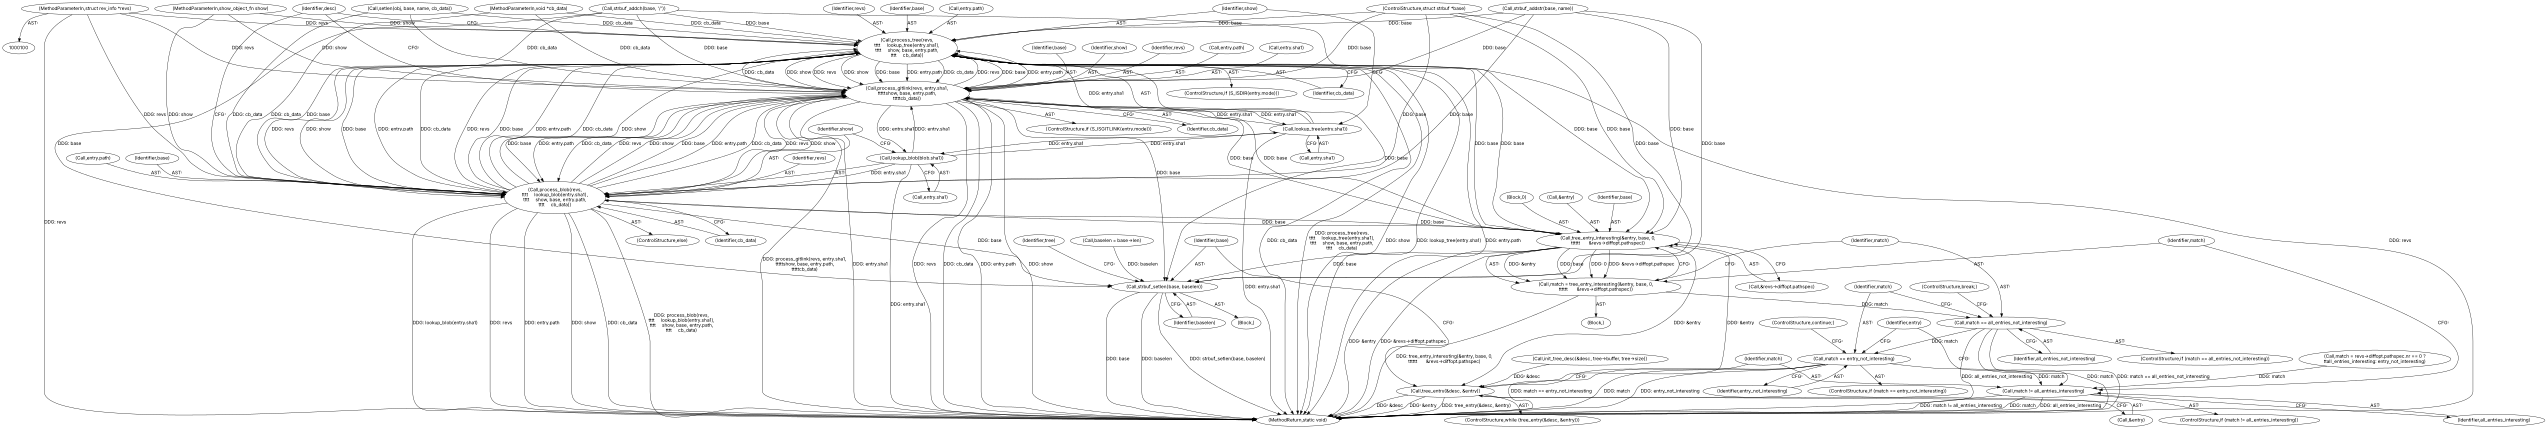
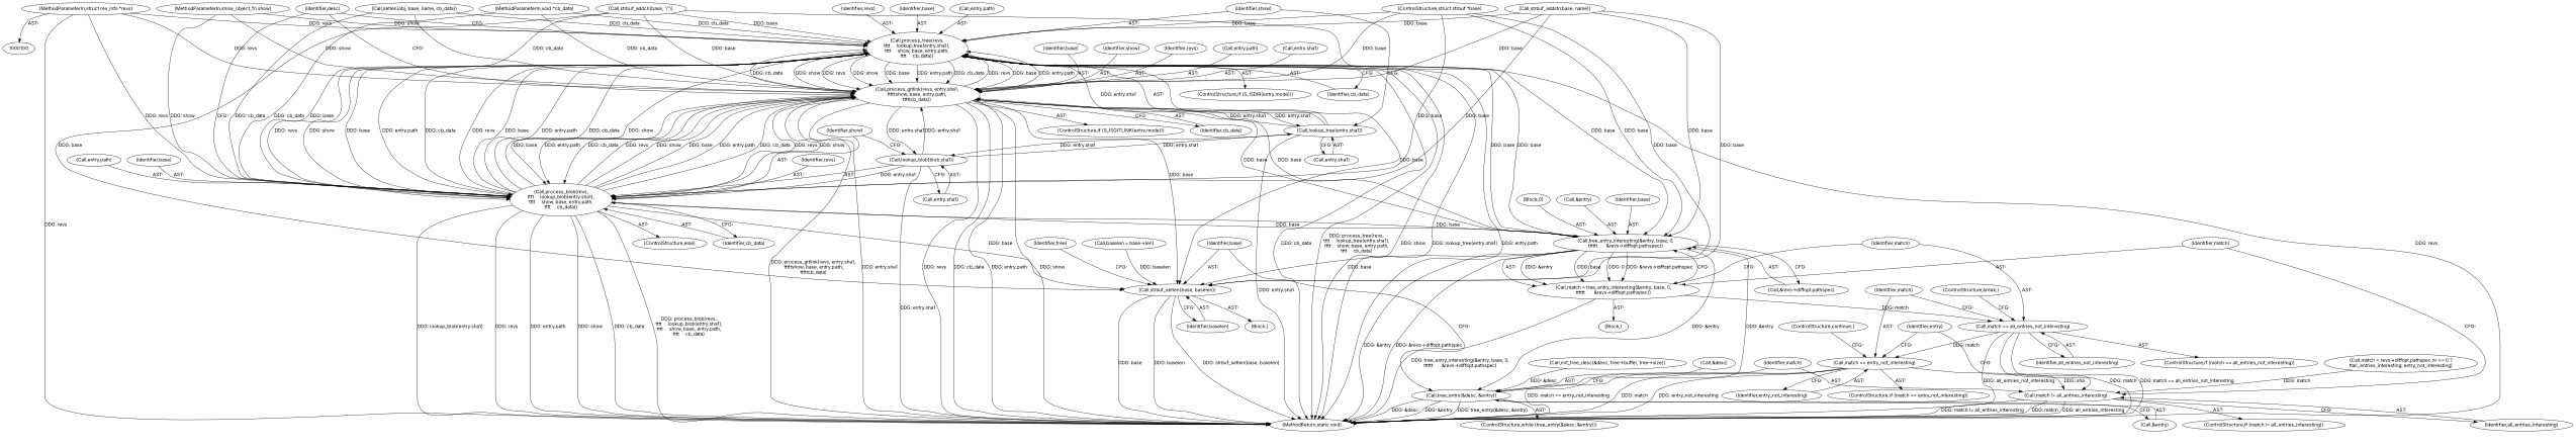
  digraph {
    fontname=Inter
    node [fontname=Inter]
    edge [fontname=Inter]
    n1 [label="(MethodParameterIn,struct rev_info *revs)"]
    n2 [label="(Call,process_tree(revs,\n\t\t\t\t     lookup_tree(entry.sha1),\n\t\t\t\t     show, base, entry.path,\n\t\t\t\t     cb_data))"]
    n3 [label="(Call,process_gitlink(revs, entry.sha1,\n\t\t\t\t\tshow, base, entry.path,\n\t\t\t\t\tcb_data))"]
    n4 [label="(Call,process_blob(revs,\n\t\t\t\t     lookup_blob(entry.sha1),\n\t\t\t\t     show, base, entry.path,\n\t\t\t\t     cb_data))"]
    n5 [label="(MethodReturn,static void)"]
    1000100
    n7 [label="(Call,tree_entry_interesting(&entry, base, 0,\n\t\t\t\t\t\t       &revs->diffopt.pathspec))"]
    n8 [label="(Call,strbuf_setlen(base, baselen))"]
    n9 [label="(ControlStructure,if (S_ISDIR(entry.mode)))"]
    n10 [label="(Identifier,cb_data)"]
    n11 [label="(Call,lookup_tree(entry.sha1))"]
    n12 [label="(Call,lookup_blob(blob.sha1))"]
    n13 [label="(ControlStructure,if (S_ISGITLINK(entry.mode)))"]
    n14 [label="(Identifier,cb_data)"]
    n15 [label="(Identifier,cb_data)"]
    n16 [label="(ControlStructure,else)"]
    n17 [label="(Call,tree_entry(&desc, &entry))"]
    n18 [label="(Call,match = tree_entry_interesting(&entry, base, 0,\n\t\t\t\t\t\t       &revs->diffopt.pathspec))"]
    n19 [label="(Call,&revs->diffopt.pathspec)"]
    n20 [label="(Block,)"]
    n21 [label="(Identifier,baselen)"]
    n22 [label="(ControlStructure,while (tree_entry(&desc, &entry)))"]
    n23 [label="(Call,&entry)"]
    n24 [label="(Call,match == all_entries_not_interesting)"]
    n25 [label="(Block,)"]
    n26 [label="(Call,match == entry_not_interesting)"]
    n27 [label="(Identifier,all_entries_not_interesting)"]
    n28 [label="(ControlStructure,if (match == all_entries_not_interesting))"]
    n29 [label="(Call,match != all_entries_interesting)"]
    n30 [label="(Identifier,entry_not_interesting)"]
    n31 [label="(ControlStructure,if (match == entry_not_interesting))"]
    n32 [label="(ControlStructure,if (match != all_entries_interesting))"]
    n33 [label="(Identifier,all_entries_interesting)"]
    n34 [label="(Call,entry.sha1)"]
    n35 [label="(Call,entry.sha1)"]
    n36 [label="(ControlStructure,continue;)"]
    n37 [label="(MethodParameterIn,show_object_fn show)"]
    n38 [label="(Identifier,revs)"]
    n39 [label="(ControlStructure,break;)"]
    n40 [label="(Identifier,desc)"]
    n41 [label="(Identifier,revs)"]
    n42 [label="(ControlStructure,struct strbuf *base)"]
    n43 [label="(Block,0)"]
    n44 [label="(Call,init_tree_desc(&desc, tree->buffer, tree->size))"]
    n45 [label="(Identifier,revs)"]
    n46 [label="(Identifier,base)"]
    n47 [label="(Identifier,show)"]
    n48 [label="(Identifier,show)"]
+   n49 [label="(Call,&desc)"]
    n50 [label="(Call,entry.path)"]
    n51 [label="(Identifier,entry)"]
    n52 [label="(Identifier,match)"]
    n53 [label="(Call,setlen(obj, base, name, cb_data))"]
    n54 [label="(Call,entry.path)"]
    n55 [label="(Identifier,match)"]
    n56 [label="(Identifier,match)"]
    n57 [label="(Call,entry.sha1)"]
    n58 [label="(Call,&entry)"]
    n59 [label="(Identifier,base)"]
    n60 [label="(Call,strbuf_addstr(base, name))"]
    n61 [label="(MethodParameterIn,void *cb_data)"]
    n62 [label="(Call,match = revs->diffopt.pathspec.nr == 0 ?\n\t\tall_entries_interesting: entry_not_interesting)"]
    n63 [label="(Identifier,base)"]
    n64 [label="(Call,entry.path)"]
    n65 [label="(Identifier,tree)"]
    n66 [label="(Identifier,base)"]
    n67 [label="(Identifier,match)"]
    n68 [label="(Call,strbuf_addch(base, '/'))"]
    n69 [label="(Call,baselen = base->len)"]
    n70 [label="(Identifier,show)"]
    n71 [label="(Identifier,base)"]
    n1 -> n2 [label="DDG: revs"]
    n1 -> n3 [label="DDG: revs"]
    n1 -> n4 [label="DDG: revs"]
    n1 -> n5 [label="DDG: revs"]
    n1 -> 1000100 [label="AST: "]
    n2 -> n3 [label="DDG: revs"]
    n2 -> n3 [label="DDG: show"]
    n2 -> n3 [label="DDG: base"]
    n2 -> n3 [label="DDG: entry.path"]
    n2 -> n3 [label="DDG: cb_data"]
    n2 -> n4 [label="DDG: revs"]
    n2 -> n4 [label="DDG: show"]
    n2 -> n4 [label="DDG: base"]
    n2 -> n4 [label="DDG: entry.path"]
    n2 -> n4 [label="DDG: cb_data"]
    n2 -> n5 [label="DDG: cb_data"]
    n2 -> n5 [label="DDG: process_tree(revs,\n\t\t\t\t     lookup_tree(entry.sha1),\n\t\t\t\t     show, base, entry.path,\n\t\t\t\t     cb_data)"]
    n2 -> n5 [label="DDG: show"]
    n2 -> n5 [label="DDG: lookup_tree(entry.sha1)"]
    n2 -> n5 [label="DDG: entry.path"]
    n2 -> n5 [label="DDG: revs"]
    n2 -> n7 [label="DDG: base"]
    n2 -> n8 [label="DDG: base"]
    n2 -> n9 [label="AST: "]
    n2 -> n10 [label="CFG: "]
    n3 -> n2 [label="DDG: revs"]
    n3 -> n2 [label="DDG: base"]
    n3 -> n2 [label="DDG: entry.path"]
    n3 -> n2 [label="DDG: cb_data"]
    n3 -> n2 [label="DDG: show"]
    n3 -> n4 [label="DDG: revs"]
    n3 -> n4 [label="DDG: show"]
    n3 -> n4 [label="DDG: base"]
    n3 -> n4 [label="DDG: entry.path"]
    n3 -> n4 [label="DDG: cb_data"]
    n3 -> n5 [label="DDG: process_gitlink(revs, entry.sha1,\n\t\t\t\t\tshow, base, entry.path,\n\t\t\t\t\tcb_data)"]
    n3 -> n5 [label="DDG: entry.sha1"]
    n3 -> n5 [label="DDG: revs"]
    n3 -> n5 [label="DDG: cb_data"]
    n3 -> n5 [label="DDG: entry.path"]
    n3 -> n5 [label="DDG: show"]
    n3 -> n7 [label="DDG: base"]
    n3 -> n8 [label="DDG: base"]
    n3 -> n11 [label="DDG: entry.sha1"]
    n3 -> n12 [label="DDG: entry.sha1"]
    n3 -> n13 [label="AST: "]
    n3 -> n14 [label="CFG: "]
    n4 -> n2 [label="DDG: revs"]
    n4 -> n2 [label="DDG: base"]
    n4 -> n2 [label="DDG: entry.path"]
    n4 -> n2 [label="DDG: cb_data"]
    n4 -> n2 [label="DDG: show"]
    n4 -> n3 [label="DDG: revs"]
    n4 -> n3 [label="DDG: show"]
    n4 -> n3 [label="DDG: base"]
    n4 -> n3 [label="DDG: entry.path"]
    n4 -> n3 [label="DDG: cb_data"]
    n4 -> n5 [label="DDG: entry.path"]
    n4 -> n5 [label="DDG: show"]
    n4 -> n5 [label="DDG: lookup_blob(entry.sha1)"]
    n4 -> n5 [label="DDG: cb_data"]
    n4 -> n5 [label="DDG: process_blob(revs,\n\t\t\t\t     lookup_blob(entry.sha1),\n\t\t\t\t     show, base, entry.path,\n\t\t\t\t     cb_data)"]
    n4 -> n5 [label="DDG: revs"]
    n4 -> n7 [label="DDG: base"]
    n4 -> n8 [label="DDG: base"]
    n4 -> n15 [label="CFG: "]
    n4 -> n16 [label="AST: "]
    n7 -> n2 [label="DDG: base"]
    n7 -> n3 [label="DDG: base"]
    n7 -> n4 [label="DDG: base"]
    n7 -> n5 [label="DDG: &revs->diffopt.pathspec"]
    n7 -> n5 [label="DDG: &entry"]
    n7 -> n8 [label="DDG: base"]
    n7 -> n17 [label="DDG: &entry"]
    n7 -> n18 [label="AST: "]
    n7 -> n18 [label="DDG: &entry"]
    n7 -> n18 [label="DDG: base"]
    n7 -> n18 [label="DDG: 0"]
    n7 -> n18 [label="DDG: &revs->diffopt.pathspec"]
    n7 -> n19 [label="CFG: "]
    n8 -> n5 [label="DDG: base"]
    n8 -> n5 [label="DDG: baselen"]
    n8 -> n5 [label="DDG: strbuf_setlen(base, baselen)"]
    n8 -> n20 [label="AST: "]
    n8 -> n21 [label="CFG: "]
    n10 -> n2 [label="AST: "]
    n11 -> n2 [label="AST: "]
    n11 -> n2 [label="DDG: entry.sha1"]
    n11 -> n3 [label="DDG: entry.sha1"]
    n11 -> n5 [label="DDG: entry.sha1"]
    n11 -> n12 [label="DDG: entry.sha1"]
    n11 -> n34 [label="CFG: "]
    n12 -> n3 [label="DDG: entry.sha1"]
    n12 -> n4 [label="AST: "]
    n12 -> n4 [label="DDG: entry.sha1"]
    n12 -> n5 [label="DDG: entry.sha1"]
    n12 -> n11 [label="DDG: entry.sha1"]
    n12 -> n35 [label="CFG: "]
    n14 -> n3 [label="AST: "]
    n15 -> n4 [label="AST: "]
    n17 -> n5 [label="DDG: tree_entry(&desc, &entry)"]
    n17 -> n5 [label="DDG: &desc"]
    n17 -> n5 [label="DDG: &entry"]
    n17 -> n7 [label="DDG: &entry"]
    n17 -> n22 [label="AST: "]
    n17 -> n23 [label="CFG: "]
    n18 -> n5 [label="DDG: tree_entry_interesting(&entry, base, 0,\n\t\t\t\t\t\t       &revs->diffopt.pathspec)"]
    n18 -> n7 [label="CFG: "]
    n18 -> n24 [label="DDG: match"]
    n18 -> n25 [label="AST: "]
    n19 -> n7 [label="AST: "]
    n21 -> n8 [label="AST: "]
    n23 -> n17 [label="AST: "]
    n24 -> n5 [label="DDG: all_entries_not_interesting"]
    n24 -> n5 [label="DDG: match"]
    n24 -> n5 [label="DDG: match == all_entries_not_interesting"]
    n24 -> n26 [label="DDG: match"]
    n24 -> n27 [label="CFG: "]
    n24 -> n28 [label="AST: "]
    n26 -> n5 [label="DDG: match == entry_not_interesting"]
    n26 -> n5 [label="DDG: match"]
    n26 -> n5 [label="DDG: entry_not_interesting"]
-   n26 -> n29 [label="DDG: match"]
+   n26 -> n29 [label="DDG: sha"]
    n26 -> n30 [label="CFG: "]
    n26 -> n31 [label="AST: "]
    n27 -> n24 [label="AST: "]
    n29 -> n5 [label="DDG: match != all_entries_interesting"]
    n29 -> n5 [label="DDG: match"]
    n29 -> n5 [label="DDG: all_entries_interesting"]
    n29 -> n32 [label="AST: "]
    n29 -> n33 [label="CFG: "]
    n30 -> n26 [label="AST: "]
    n33 -> n29 [label="AST: "]
    n34 -> n11 [label="AST: "]
    n35 -> n12 [label="AST: "]
    n36 -> n26 [label="CFG: "]
    n37 -> n2 [label="DDG: show"]
    n37 -> n3 [label="DDG: show"]
    n37 -> n4 [label="DDG: show"]
    n38 -> n3 [label="AST: "]
    n39 -> n24 [label="CFG: "]
    n40 -> n2 [label="CFG: "]
    n40 -> n3 [label="CFG: "]
    n40 -> n4 [label="CFG: "]
    n41 -> n4 [label="AST: "]
    n42 -> n2 [label="DDG: base"]
    n42 -> n3 [label="DDG: base"]
    n42 -> n4 [label="DDG: base"]
    n42 -> n7 [label="DDG: base"]
    n42 -> n8 [label="DDG: base"]
    n43 -> n7 [label="AST: "]
    n44 -> n17 [label="DDG: &desc"]
    n45 -> n2 [label="AST: "]
    n46 -> n2 [label="AST: "]
    n47 -> n2 [label="AST: "]
    n47 -> n11 [label="CFG: "]
    n48 -> n4 [label="AST: "]
    n48 -> n12 [label="CFG: "]
+   n49 -> n17 [label="AST: "]
    n50 -> n4 [label="AST: "]
    n51 -> n26 [label="CFG: "]
    n51 -> n29 [label="CFG: "]
    n52 -> n17 [label="CFG: "]
    n52 -> n29 [label="AST: "]
    n53 -> n2 [label="DDG: cb_data"]
    n53 -> n3 [label="DDG: cb_data"]
    n53 -> n4 [label="DDG: cb_data"]
    n54 -> n3 [label="AST: "]
    n55 -> n18 [label="AST: "]
    n55 -> n29 [label="CFG: "]
    n56 -> n24 [label="CFG: "]
    n56 -> n26 [label="AST: "]
    n57 -> n3 [label="AST: "]
    n58 -> n7 [label="AST: "]
    n59 -> n3 [label="AST: "]
    n60 -> n2 [label="DDG: base"]
    n60 -> n3 [label="DDG: base"]
    n60 -> n4 [label="DDG: base"]
    n60 -> n7 [label="DDG: base"]
    n60 -> n8 [label="DDG: base"]
    n61 -> n2 [label="DDG: cb_data"]
    n61 -> n3 [label="DDG: cb_data"]
    n61 -> n4 [label="DDG: cb_data"]
    n62 -> n29 [label="DDG: match"]
    n63 -> n8 [label="AST: "]
    n63 -> n17 [label="CFG: "]
    n64 -> n2 [label="AST: "]
    n65 -> n8 [label="CFG: "]
    n66 -> n4 [label="AST: "]
    n67 -> n18 [label="CFG: "]
    n67 -> n24 [label="AST: "]
    n68 -> n2 [label="DDG: base"]
    n68 -> n3 [label="DDG: base"]
    n68 -> n4 [label="DDG: base"]
    n68 -> n7 [label="DDG: base"]
    n68 -> n8 [label="DDG: base"]
    n69 -> n8 [label="DDG: baselen"]
    n70 -> n3 [label="AST: "]
    n71 -> n7 [label="AST: "]
  }
